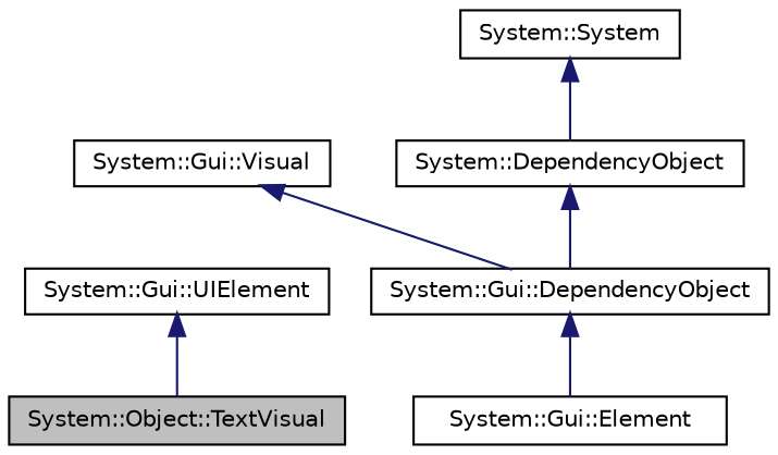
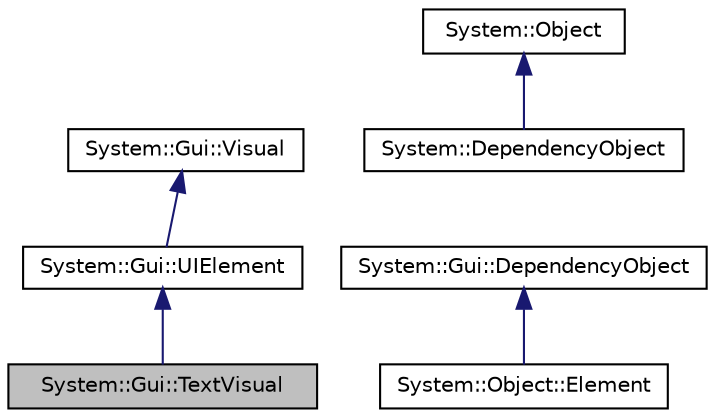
  digraph {
    node [color=black fillcolor=white fontname=Helvetica fontsize=10 shape=record style=filled]
    edge [color=midnightblue dir=back fontname=Helvetica fontsize=10 labelfontname=Helvetica labelfontsize=10 style=solid]
-   n1 [fillcolor=grey75 fontcolor=black height=0.2 label="System::Object::TextVisual" width=0.4]
+   n1 [fillcolor=grey75 fontcolor=black height=0.2 label="System::Gui::TextVisual" width=0.4]
    n2 [height=0.2 label="System::Gui::UIElement" width=0.4]
    n3 [height=0.2 label="System::Gui::Visual" width=0.4]
-   n4 [height=0.2 label="System::Gui::Element" width=0.4]
+   n4 [height=0.2 label="System::Object::Element" width=0.4]
    n5 [height=0.2 label="System::Gui::DependencyObject" width=0.4]
    n6 [height=0.2 label="System::DependencyObject" width=0.4]
-   n7 [height=0.2 label="System::System" width=0.4]
+   n7 [height=0.2 label="System::Object" width=0.4]
    n2 -> n1
-   n3 -> n5
+   n3 -> n2
    n5 -> n4
-   n6 -> n5
    n7 -> n6
  }
